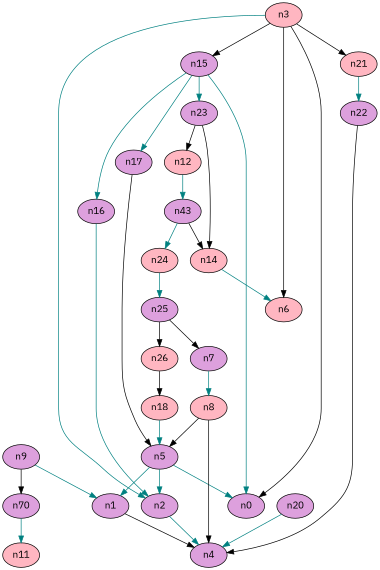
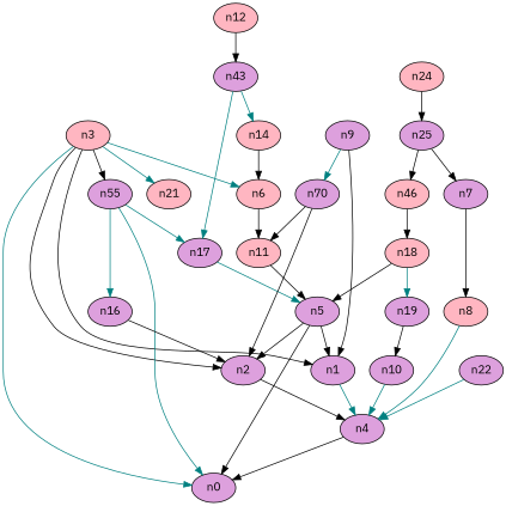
  digraph {
    fontname="IBM Plex Sans"
    node [fillcolor=plum fontname="IBM Plex Sans" style=filled]
    edge [color=black fontname="IBM Plex Sans"]
    n1
    n4
    n0
    n2
    n3 [fillcolor=lightpink]
    n6 [fillcolor=lightpink]
-   n15
+   n15 [label=n55]
    n21 [fillcolor=lightpink]
    n11 [fillcolor=lightpink]
    n17
    n16
-   n23
    n5
    n22
    n8 [fillcolor=lightpink]
    n7
    n12 [fillcolor=lightpink]
    n14 [fillcolor=lightpink]
    n9
    n10 [label=n70]
    n13 [label=n43]
    n24 [fillcolor=lightpink]
    n25
-   n26 [fillcolor=lightpink]
+   n26 [fillcolor=lightpink label=n46]
    n18 [fillcolor=lightpink]
-   n20
-   n1 -> n4
-   n2 -> n4 [color=teal]
-   n3 -> n0
-   n3 -> n2 [color=teal]
-   n3 -> n6
+   n19
+   n20 [label=n10]
+   n1 -> n4 [color=teal]
+   n4 -> n0
+   n2 -> n4
+   n3 -> n1
+   n3 -> n0 [color=teal]
+   n3 -> n2
+   n3 -> n6 [color=teal]
    n3 -> n15
-   n3 -> n21
+   n3 -> n21 [color=teal]
+   n6 -> n11
    n15 -> n0 [color=teal]
    n15 -> n17 [color=teal]
    n15 -> n16 [color=teal]
-   n15 -> n23 [color=teal]
-   n21 -> n22 [color=teal]
-   n8 -> n5
-   n17 -> n5
-   n16 -> n2 [color=teal]
-   n23 -> n12
-   n23 -> n14
-   n5 -> n1 [color=teal]
-   n5 -> n0 [color=teal]
-   n5 -> n2 [color=teal]
-   n22 -> n4
-   n8 -> n4
-   n7 -> n8 [color=teal]
-   n12 -> n13 [color=teal]
-   n14 -> n6 [color=teal]
-   n9 -> n1 [color=teal]
-   n9 -> n10
-   n10 -> n11 [color=teal]
-   n13 -> n14
-   n13 -> n24 [color=teal]
-   n24 -> n25 [color=teal]
+   n11 -> n5
+   n17 -> n5 [color=teal]
+   n16 -> n2
+   n5 -> n1
+   n5 -> n0
+   n5 -> n2
+   n22 -> n4 [color=teal]
+   n8 -> n4 [color=teal]
+   n7 -> n8
+   n12 -> n13
+   n14 -> n6
+   n9 -> n1
+   n9 -> n10 [color=teal]
+   n10 -> n2
+   n10 -> n11
+   n13 -> n14 [color=teal]
+   n13 -> n17 [color=teal]
+   n24 -> n25
    n25 -> n7
    n25 -> n26
    n26 -> n18
-   n18 -> n5 [color=teal]
+   n18 -> n5
+   n18 -> n19 [color=teal]
+   n19 -> n20
    n20 -> n4 [color=teal]
  }
